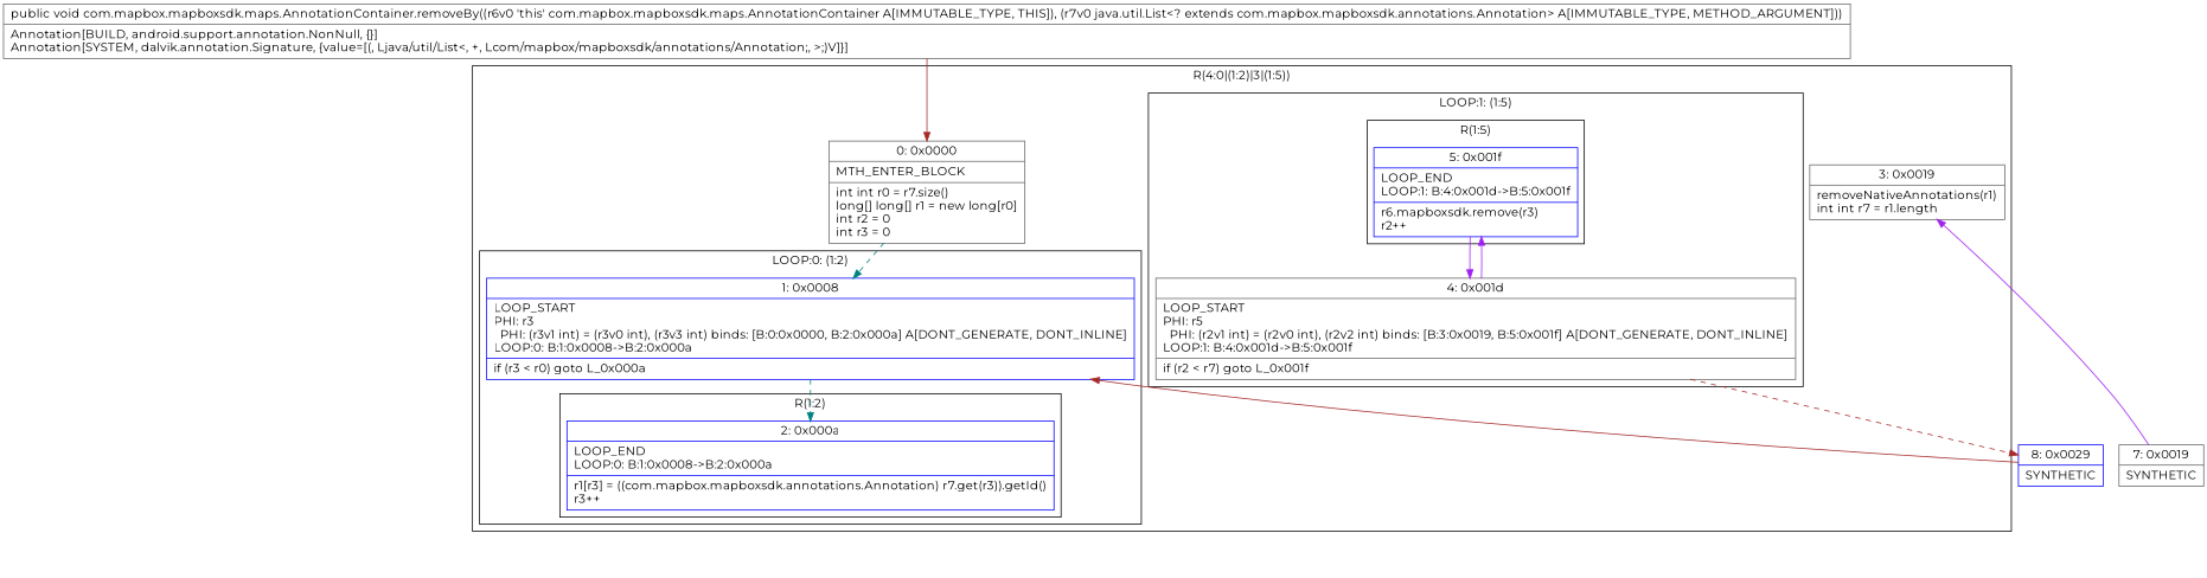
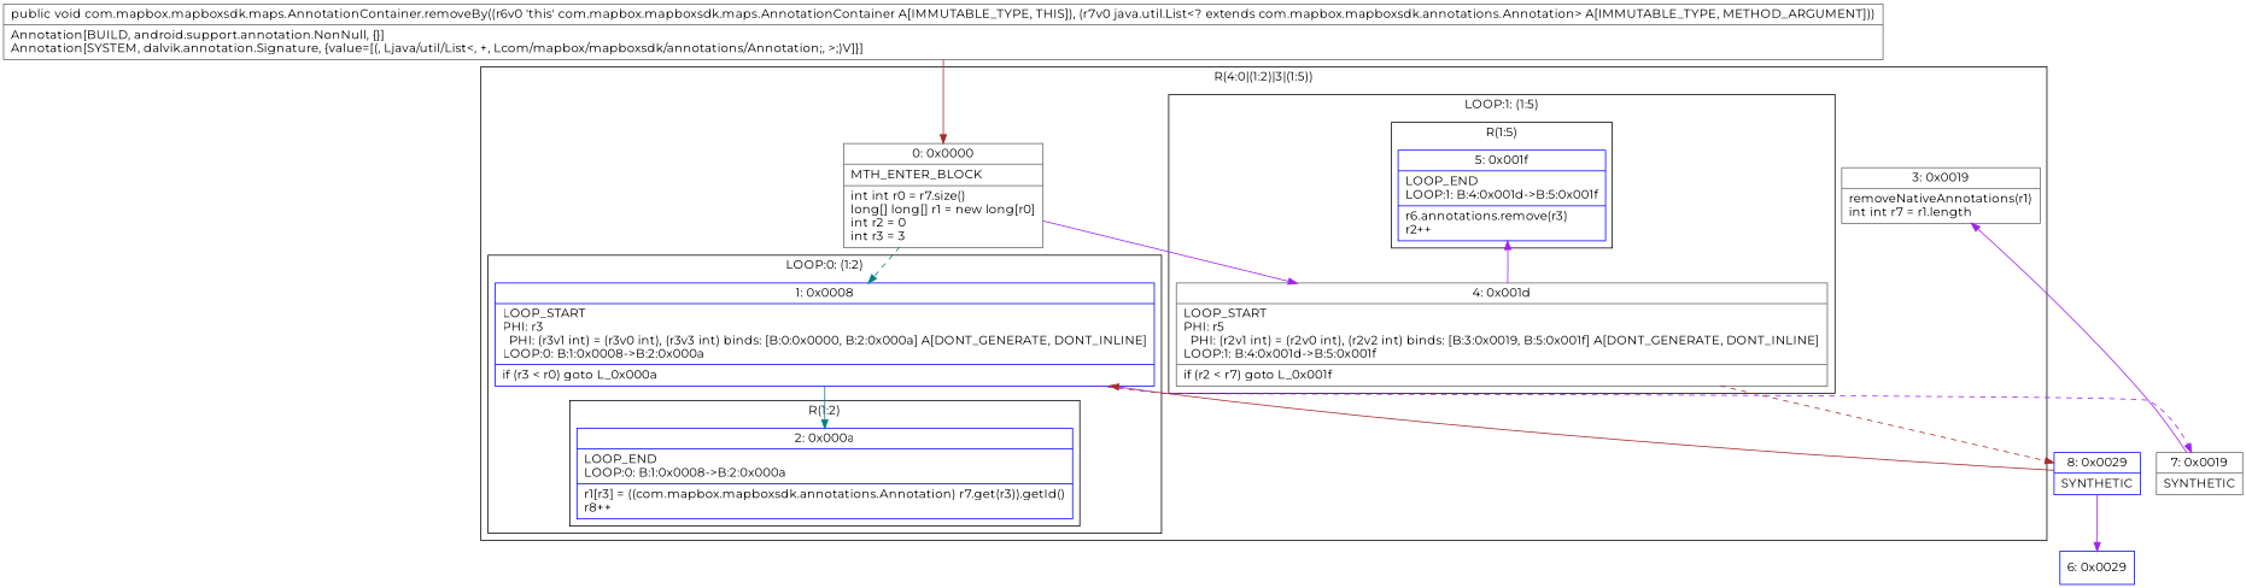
  digraph {
    fontname=Montserrat
    node [color=blue fontname=Montserrat shape=record]
    edge [color=purple fontname=Montserrat]
-   n1 [label="{2\:\ 0x000a|LOOP_END\lLOOP:0: B:1:0x0008\-\>B:2:0x000a\l|r1[r3] = ((com.mapbox.mapboxsdk.annotations.Annotation) r7.get(r3)).getId()\lr3++\l}"]
+   n1 [label="{2\:\ 0x000a|LOOP_END\lLOOP:0: B:1:0x0008\-\>B:2:0x000a\l|r1[r3] = ((com.mapbox.mapboxsdk.annotations.Annotation) r7.get(r3)).getId()\lr8++\l}"]
    n2 [label="{1\:\ 0x0008|LOOP_START\lPHI: r3 \l  PHI: (r3v1 int) = (r3v0 int), (r3v3 int) binds: [B:0:0x0000, B:2:0x000a] A[DONT_GENERATE, DONT_INLINE]\lLOOP:0: B:1:0x0008\-\>B:2:0x000a\l|if (r3 \< r0) goto L_0x000a\l}"]
-   n3 [label="{5\:\ 0x001f|LOOP_END\lLOOP:1: B:4:0x001d\-\>B:5:0x001f\l|r6.mapboxsdk.remove(r3)\lr2++\l}"]
+   n3 [label="{5\:\ 0x001f|LOOP_END\lLOOP:1: B:4:0x001d\-\>B:5:0x001f\l|r6.annotations.remove(r3)\lr2++\l}"]
    n4 [color=gray40 label="{4\:\ 0x001d|LOOP_START\lPHI: r5 \l  PHI: (r2v1 int) = (r2v0 int), (r2v2 int) binds: [B:3:0x0019, B:5:0x001f] A[DONT_GENERATE, DONT_INLINE]\lLOOP:1: B:4:0x001d\-\>B:5:0x001f\l|if (r2 \< r7) goto L_0x001f\l}"]
-   n5 [color=gray40 label="{0\:\ 0x0000|MTH_ENTER_BLOCK\l|int int r0 = r7.size()\llong[] long[] r1 = new long[r0]\lint r2 = 0\lint r3 = 0\l}"]
+   n5 [color=gray40 label="{0\:\ 0x0000|MTH_ENTER_BLOCK\l|int int r0 = r7.size()\llong[] long[] r1 = new long[r0]\lint r2 = 0\lint r3 = 3\l}"]
    n6 [color=gray40 label="{3\:\ 0x0019|removeNativeAnnotations(r1)\lint int r7 = r1.length\l}"]
    n7 [color=gray40 label="{7\:\ 0x0019|SYNTHETIC\l}"]
    n8 [label="{8\:\ 0x0029|SYNTHETIC\l}"]
+   n9 [label="{6\:\ 0x0029}"]
    n10 [color=gray40 label="{public void com.mapbox.mapboxsdk.maps.AnnotationContainer.removeBy((r6v0 'this' com.mapbox.mapboxsdk.maps.AnnotationContainer A[IMMUTABLE_TYPE, THIS]), (r7v0 java.util.List\<? extends com.mapbox.mapboxsdk.annotations.Annotation\> A[IMMUTABLE_TYPE, METHOD_ARGUMENT]))  | Annotation[BUILD, android.support.annotation.NonNull, \{\}]\lAnnotation[SYSTEM, dalvik.annotation.Signature, \{value=[(, Ljava\/util\/List\<, +, Lcom\/mapbox\/mapboxsdk\/annotations\/Annotation;, \>;)V]\}]\l}"]
    subgraph cluster_1 {
      label="R(4:0|(1:2)|3|(1:5))"
      n5
      n6
      subgraph cluster_2 {
        label="LOOP:0: (1:2)"
        n2
        subgraph cluster_3 {
          label="R(1:2)"
          n1
        }
      }
      subgraph cluster_4 {
        label="LOOP:1: (1:5)"
        n4
        subgraph cluster_5 {
          label="R(1:5)"
          n3
        }
      }
    }
-   n2 -> n1 [color=teal style=dashed]
-   n3 -> n4
+   n2 -> n1 [color=teal]
+   n2 -> n7 [style=dashed]
+   n5 -> n4
    n4 -> n3
    n4 -> n8 [color=brown style=dashed]
    n5 -> n2 [color=teal style=dashed]
    n7 -> n6
    n8 -> n2 [color=brown]
+   n8 -> n9
    n10 -> n5 [color=brown]
  }
